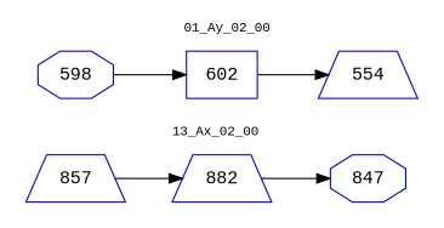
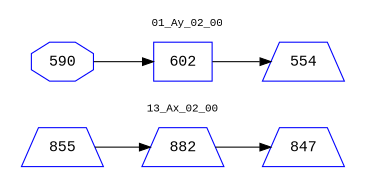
  digraph {
    fontname="Liberation Mono"
    rankdir=LR
    node [color=blue fontname="Liberation Mono" shape=trapezium]
    edge [color=black fontname="Liberation Mono"]
-   n1 [label=857]
+   n1 [label=855]
    n2 [label=882]
-   n3 [label=847 shape=octagon]
-   n4 [label=598 shape=octagon]
+   n3 [label=847]
+   n4 [label=590 shape=octagon]
    n5 [label=602 shape=box]
    n6 [label=554]
    subgraph cluster_1 {
      color=white
      fontsize=10
      label="13_Ax_02_00"
      n1
      n2
      n3
    }
    subgraph cluster_2 {
      color=white
      fontsize=10
      label="01_Ay_02_00"
      n4
      n5
      n6
    }
    n1 -> n2
    n2 -> n3
    n4 -> n5
    n5 -> n6
  }
